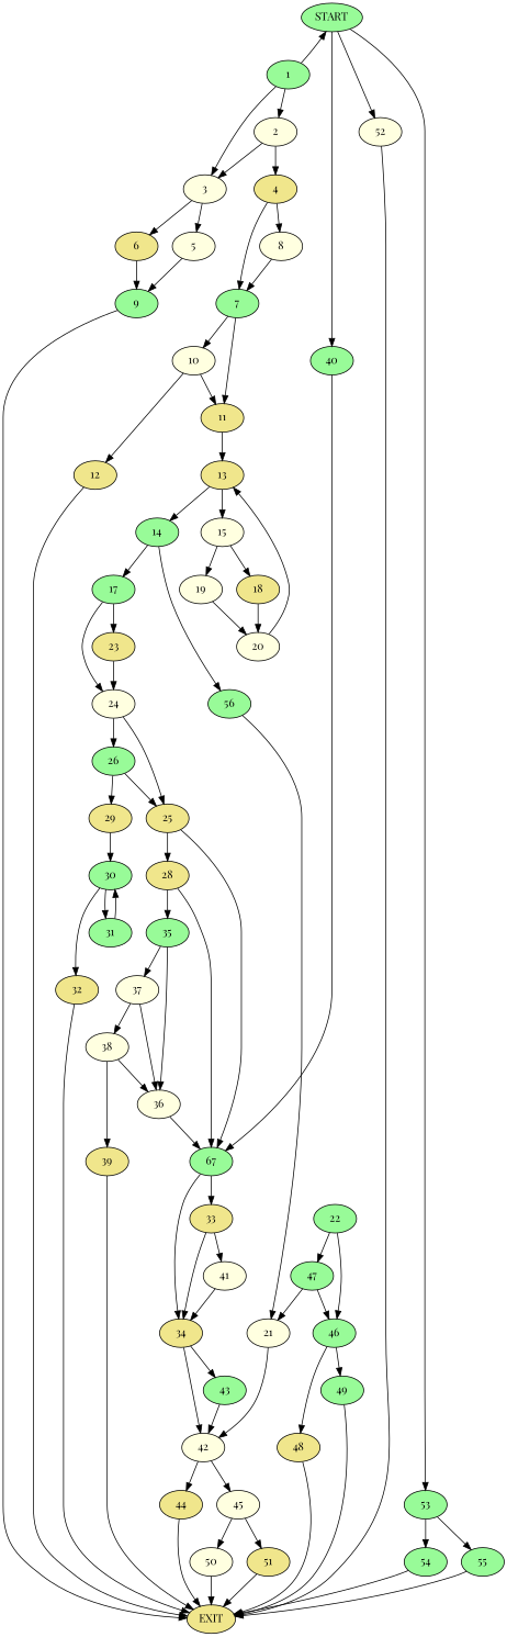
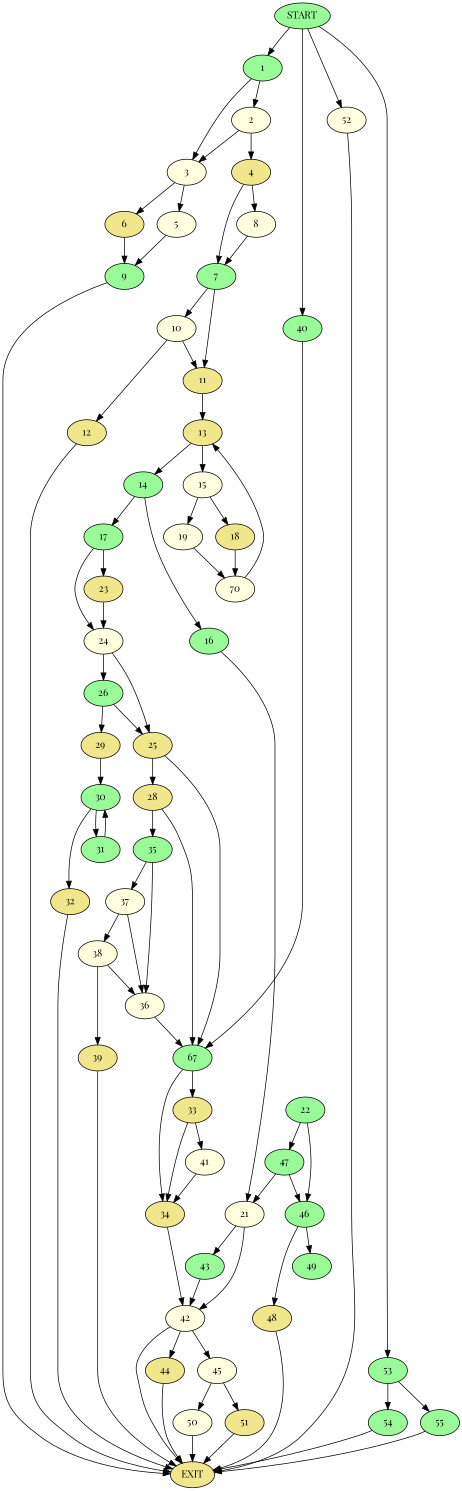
  digraph {
    fontname="Playfair Display"
    node [fillcolor=palegreen fontname="Playfair Display" style=filled]
    edge [fontname="Playfair Display"]
    n1 [label=START]
    1
    40
    52 [fillcolor=lightyellow]
    53
    2 [fillcolor=lightyellow]
    3 [fillcolor=lightyellow]
    n8 [label=67]
    n9 [fillcolor=khaki label=EXIT]
    54
    55
    4 [fillcolor=khaki]
    5 [fillcolor=lightyellow]
    6 [fillcolor=khaki]
    7
    8 [fillcolor=lightyellow]
    9
    10 [fillcolor=lightyellow]
    11 [fillcolor=khaki]
    12 [fillcolor=khaki]
    13 [fillcolor=khaki]
    14
    15 [fillcolor=lightyellow]
-   16 [label=56]
+   16
    17
    18 [fillcolor=khaki]
    19 [fillcolor=lightyellow]
    21 [fillcolor=lightyellow]
    23 [fillcolor=khaki]
    24 [fillcolor=lightyellow]
-   20 [fillcolor=lightyellow]
+   20 [fillcolor=lightyellow label=70]
    42 [fillcolor=lightyellow]
    22
    46
    47
    25 [fillcolor=khaki]
    26
    44 [fillcolor=khaki]
    45 [fillcolor=lightyellow]
    48 [fillcolor=khaki]
    49
    28 [fillcolor=khaki]
    29 [fillcolor=khaki]
    33 [fillcolor=khaki]
    34 [fillcolor=khaki]
    35
    30
    41 [fillcolor=lightyellow]
    43
    36 [fillcolor=lightyellow]
    37 [fillcolor=lightyellow]
    31
    32 [fillcolor=khaki]
    38 [fillcolor=lightyellow]
    39 [fillcolor=khaki]
    50 [fillcolor=lightyellow]
    51 [fillcolor=khaki]
-   1 -> n1
+   n1 -> 1
    n1 -> 40
    n1 -> 52
    n1 -> 53
    1 -> 2
    1 -> 3
    40 -> n8
    52 -> n9
    53 -> 54
    53 -> 55
    2 -> 3
    2 -> 4
    3 -> 5
    3 -> 6
    n8 -> 33
    n8 -> 34
    54 -> n9
    55 -> n9
    4 -> 7
    4 -> 8
    5 -> 9
    6 -> 9
    7 -> 10
    7 -> 11
    8 -> 7
    9 -> n9
    10 -> 11
    10 -> 12
    11 -> 13
    12 -> n9
    13 -> 14
    13 -> 15
    14 -> 16
    14 -> 17
    15 -> 18
    15 -> 19
    16 -> 21
    17 -> 23
    17 -> 24
    18 -> 20
    19 -> 20
    21 -> 42
    23 -> 24
    24 -> 25
    24 -> 26
    20 -> 13
    42 -> 44
    42 -> 45
    22 -> 46
    22 -> 47
    46 -> 48
    46 -> 49
    47 -> 21
    47 -> 46
    25 -> n8
    25 -> 28
    26 -> 25
    26 -> 29
    44 -> n9
    45 -> 50
    45 -> 51
    48 -> n9
-   49 -> n9
+   42 -> n9
    28 -> n8
    28 -> 35
    29 -> 30
    33 -> 34
    33 -> 41
    34 -> 42
-   34 -> 43
+   21 -> 43
    35 -> 36
    35 -> 37
    30 -> 31
    30 -> 32
    41 -> 34
    43 -> 42
    36 -> n8
    37 -> 36
    37 -> 38
    31 -> 30
    32 -> n9
    38 -> 36
    38 -> 39
    39 -> n9
    50 -> n9
    51 -> n9
  }
